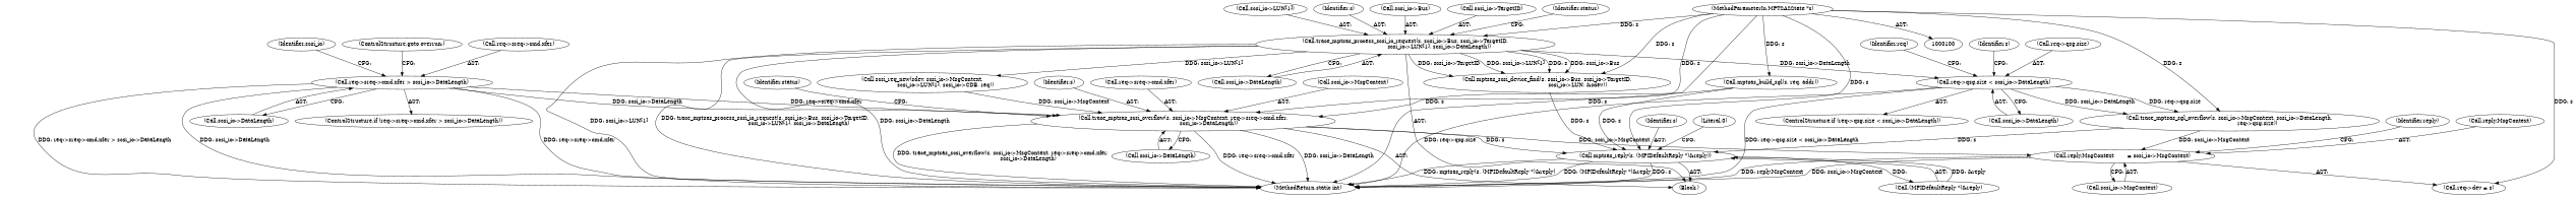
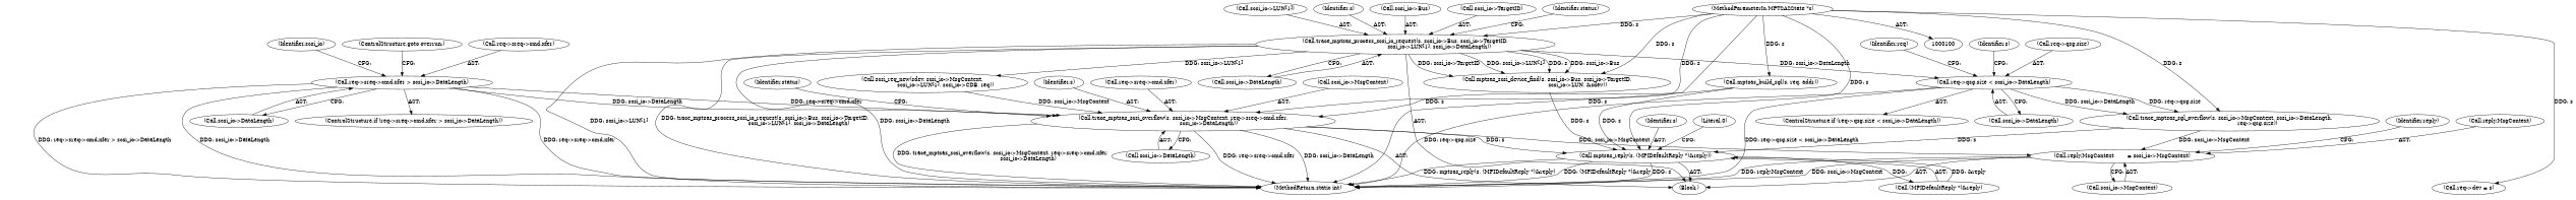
  digraph {
    n1 [label="(Call,req->sreq->cmd.xfer > scsi_io->DataLength)"]
    n2 [label="(Call,trace_mptsas_scsi_overflow(s, scsi_io->MsgContext, req->sreq->cmd.xfer,\n                               scsi_io->DataLength))"]
    n3 [label="(MethodReturn,static int)"]
    n4 [label="(Call,scsi_io->DataLength)"]
    n5 [label="(ControlStructure,if (req->sreq->cmd.xfer > scsi_io->DataLength))"]
    n6 [label="(Block,)"]
    n7 [label="(Call,mptsas_reply(s, (MPIDefaultReply *)&reply))"]
    n8 [label="(Call,reply.MsgContext        = scsi_io->MsgContext)"]
    n9 [label="(Call,scsi_io->DataLength)"]
    n10 [label="(Call,req->qsg.size < scsi_io->DataLength)"]
    n11 [label="(Call,trace_mptsas_sgl_overflow(s, scsi_io->MsgContext, scsi_io->DataLength,\n                                  req->qsg.size))"]
    n12 [label="(Call,scsi_io->DataLength)"]
    n13 [label="(ControlStructure,if (req->qsg.size < scsi_io->DataLength))"]
    n14 [label="(Call,trace_mptsas_process_scsi_io_request(s, scsi_io->Bus, scsi_io->TargetID,\n                                         scsi_io->LUN[1], scsi_io->DataLength))"]
    n15 [label="(Call,scsi_io->DataLength)"]
    n16 [label="(Call,mptsas_scsi_device_find(s, scsi_io->Bus, scsi_io->TargetID,\n                                     scsi_io->LUN, &sdev))"]
    n17 [label="(Call,scsi_req_new(sdev, scsi_io->MsgContext,\n                            scsi_io->LUN[1], scsi_io->CDB, req))"]
    n18 [label="(MethodParameterIn,MPTSASState *s)"]
    n19 [label="(Call,req->dev = s)"]
    n20 [label="(Call,mptsas_build_sgl(s, req, addr))"]
    1000100
    n22 [label="(Call,(MPIDefaultReply *)&reply)"]
    n23 [label="(Call,scsi_io->MsgContext)"]
    n24 [label="(Identifier,req)"]
    n25 [label="(Call,req->sreq->cmd.xfer)"]
    n26 [label="(Call,scsi_io->TargetID)"]
    n27 [label="(Identifier,status)"]
    n28 [label="(Literal,0)"]
    n29 [label="(Identifier,reply)"]
    n30 [label="(Call,scsi_io->LUN[1])"]
    n31 [label="(Identifier,s)"]
    n32 [label="(Identifier,s)"]
    n33 [label="(Identifier,s)"]
    n34 [label="(Call,req->sreq->cmd.xfer)"]
    n35 [label="(Identifier,scsi_io)"]
    n36 [label="(Call,reply.MsgContext)"]
    n37 [label="(ControlStructure,goto overrun;)"]
    n38 [label="(Call,scsi_io->Bus)"]
    n39 [label="(Call,scsi_io->MsgContext)"]
    n40 [label="(Identifier,status)"]
    n41 [label="(Identifier,s)"]
    n42 [label="(Call,req->qsg.size)"]
    n1 -> n2 [label="DDG: req->sreq->cmd.xfer"]
    n1 -> n2 [label="DDG: scsi_io->DataLength"]
    n1 -> n3 [label="DDG: req->sreq->cmd.xfer"]
    n1 -> n3 [label="DDG: req->sreq->cmd.xfer > scsi_io->DataLength"]
    n1 -> n3 [label="DDG: scsi_io->DataLength"]
    n1 -> n4 [label="CFG: "]
    n1 -> n5 [label="AST: "]
    n2 -> n3 [label="DDG: scsi_io->DataLength"]
    n2 -> n3 [label="DDG: trace_mptsas_scsi_overflow(s, scsi_io->MsgContext, req->sreq->cmd.xfer,\n                               scsi_io->DataLength)"]
    n2 -> n3 [label="DDG: req->sreq->cmd.xfer"]
    n2 -> n6 [label="AST: "]
    n2 -> n7 [label="DDG: s"]
    n2 -> n8 [label="DDG: scsi_io->MsgContext"]
    n2 -> n9 [label="CFG: "]
    n4 -> n1 [label="AST: "]
    n7 -> n3 [label="DDG: mptsas_reply(s, (MPIDefaultReply *)&reply)"]
    n7 -> n3 [label="DDG: (MPIDefaultReply *)&reply"]
    n7 -> n3 [label="DDG: s"]
    n7 -> n6 [label="AST: "]
    n7 -> n22 [label="DDG: "]
    n8 -> n3 [label="DDG: scsi_io->MsgContext"]
    n8 -> n3 [label="DDG: reply.MsgContext"]
-   n8 -> n19 [label="AST: "]
+   n8 -> n6 [label="AST: "]
    n8 -> n23 [label="CFG: "]
    n9 -> n2 [label="AST: "]
    n10 -> n3 [label="DDG: req->qsg.size"]
    n10 -> n3 [label="DDG: req->qsg.size < scsi_io->DataLength"]
    n10 -> n11 [label="DDG: scsi_io->DataLength"]
    n10 -> n11 [label="DDG: req->qsg.size"]
    n10 -> n12 [label="CFG: "]
    n10 -> n13 [label="AST: "]
    n11 -> n7 [label="DDG: s"]
    n11 -> n8 [label="DDG: scsi_io->MsgContext"]
    n12 -> n10 [label="AST: "]
    n14 -> n3 [label="DDG: scsi_io->LUN[1]"]
    n14 -> n3 [label="DDG: trace_mptsas_process_scsi_io_request(s, scsi_io->Bus, scsi_io->TargetID,\n                                         scsi_io->LUN[1], scsi_io->DataLength)"]
    n14 -> n3 [label="DDG: scsi_io->DataLength"]
    n14 -> n6 [label="AST: "]
    n14 -> n10 [label="DDG: scsi_io->DataLength"]
    n14 -> n15 [label="CFG: "]
    n14 -> n16 [label="DDG: s"]
    n14 -> n16 [label="DDG: scsi_io->Bus"]
    n14 -> n16 [label="DDG: scsi_io->TargetID"]
    n14 -> n16 [label="DDG: scsi_io->LUN[1]"]
    n14 -> n17 [label="DDG: scsi_io->LUN[1]"]
    n15 -> n14 [label="AST: "]
    n16 -> n7 [label="DDG: s"]
    n17 -> n2 [label="DDG: scsi_io->MsgContext"]
    n18 -> n2 [label="DDG: s"]
    n18 -> n3 [label="DDG: s"]
    n18 -> n7 [label="DDG: s"]
    n18 -> n11 [label="DDG: s"]
    n18 -> n14 [label="DDG: s"]
    n18 -> n16 [label="DDG: s"]
    n18 -> n19 [label="DDG: s"]
    n18 -> n20 [label="DDG: s"]
    n18 -> 1000100 [label="AST: "]
    n20 -> n2 [label="DDG: s"]
    n20 -> n7 [label="DDG: s"]
    n22 -> n7 [label="AST: "]
    n22 -> n7 [label="DDG: &reply"]
    n23 -> n8 [label="AST: "]
    n24 -> n10 [label="CFG: "]
    n25 -> n1 [label="AST: "]
    n26 -> n14 [label="AST: "]
    n27 -> n14 [label="CFG: "]
    n28 -> n7 [label="CFG: "]
    n29 -> n8 [label="CFG: "]
    n30 -> n14 [label="AST: "]
    n31 -> n10 [label="CFG: "]
    n32 -> n2 [label="AST: "]
    n33 -> n14 [label="AST: "]
    n34 -> n2 [label="AST: "]
    n35 -> n1 [label="CFG: "]
    n36 -> n8 [label="AST: "]
    n37 -> n1 [label="CFG: "]
    n38 -> n14 [label="AST: "]
    n39 -> n2 [label="AST: "]
    n40 -> n2 [label="CFG: "]
    n41 -> n7 [label="AST: "]
    n42 -> n10 [label="AST: "]
  }
